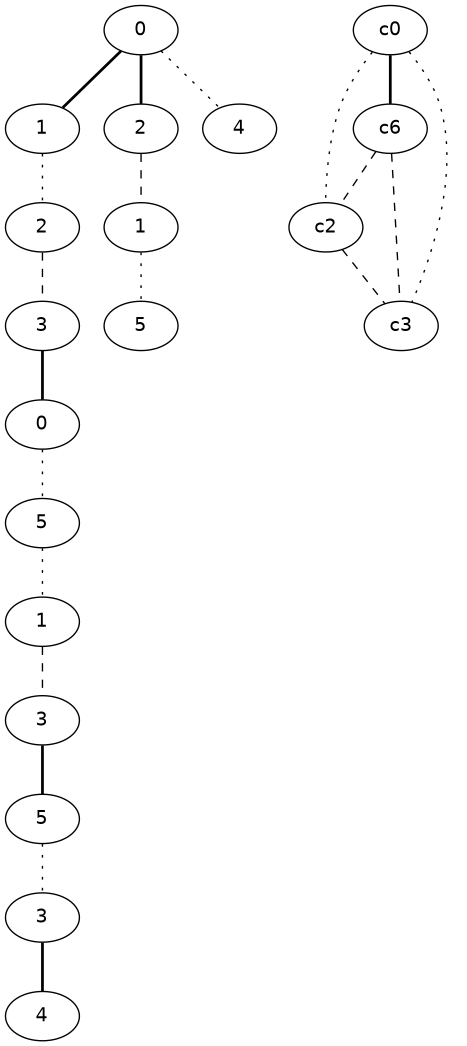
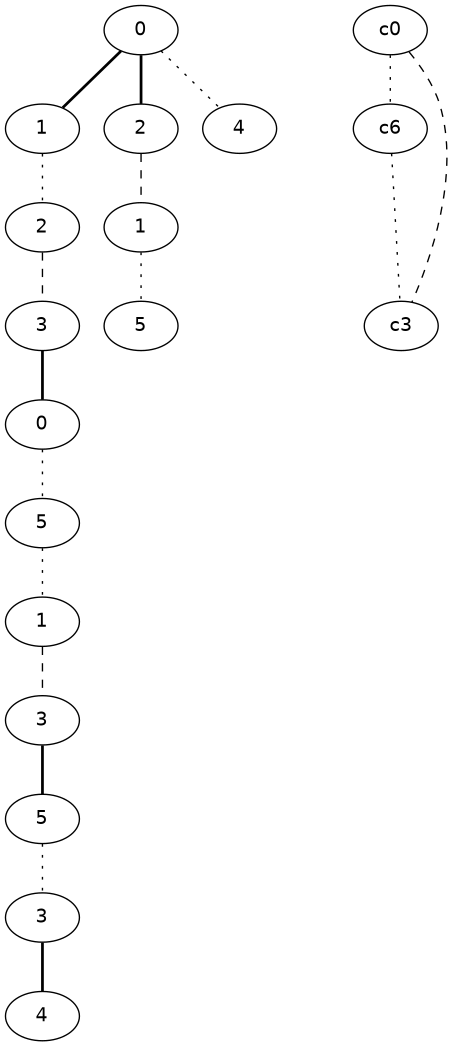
  graph {
    fontname="DejaVu Sans"
    node [fontname="DejaVu Sans"]
    edge [fontname="DejaVu Sans" style=dotted]
    n1 [label=0]
    n2 [label=1]
    n3 [label=2]
    n4 [label=4]
    n5 [label=2]
    n6 [label=1]
    n7 [label=3]
    n8 [label=0]
    n9 [label=5]
    n10 [label=1]
    n11 [label=3]
    n12 [label=5]
    n13 [label=3]
    n14 [label=4]
    n15 [label=5]
    n16 [label=c6]
    c0
-   c2
    c3
    n1 -- n2 [style=bold]
    n1 -- n3 [style=bold]
    n1 -- n4
    n2 -- n5
    n3 -- n6 [style=dashed]
    n5 -- n7 [style=dashed]
    n6 -- n15
    n7 -- n8 [style=bold]
    n8 -- n9
    n9 -- n10
    n10 -- n11 [style=dashed]
    n11 -- n12 [style=bold]
    n12 -- n13
    n13 -- n14 [style=bold]
-   n16 -- c2 [style=dashed]
-   n16 -- c3 [style=dashed]
-   c0 -- n16 [style=bold]
-   c0 -- c2
-   c0 -- c3
-   c2 -- c3 [style=dashed]
+   n16 -- c3
+   c0 -- n16
+   c0 -- c3 [style=dashed]
  }
